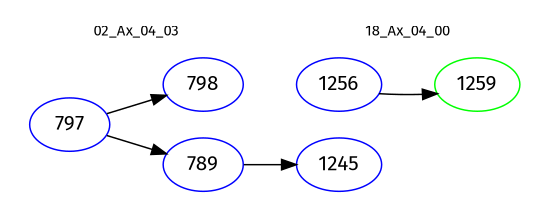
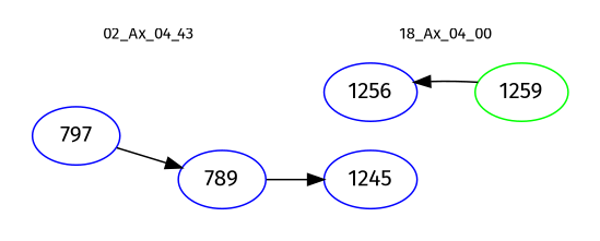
  digraph {
    fontname="Fira Sans"
    rankdir=LR
    node [color=blue fontname="Fira Sans"]
    edge [color=black fontname="Fira Sans"]
    n1 [label=1256]
    n2 [label=1245]
    n3 [color=green label=1259]
    n4 [label=797]
    n5 [label=789]
-   n6 [label=798]
    subgraph cluster_1 {
      color=white
      fontsize=10
      label="18_Ax_04_00"
      n1
      n2
      n3
    }
    subgraph cluster_2 {
      color=white
      fontsize=10
-     label="02_Ax_04_03"
+     label="02_Ax_04_43"
      n4
      n5
-     n6
    }
-   n1 -> n3
+   n3 -> n1
    n4 -> n5
-   n4 -> n6
    n5 -> n2
  }
